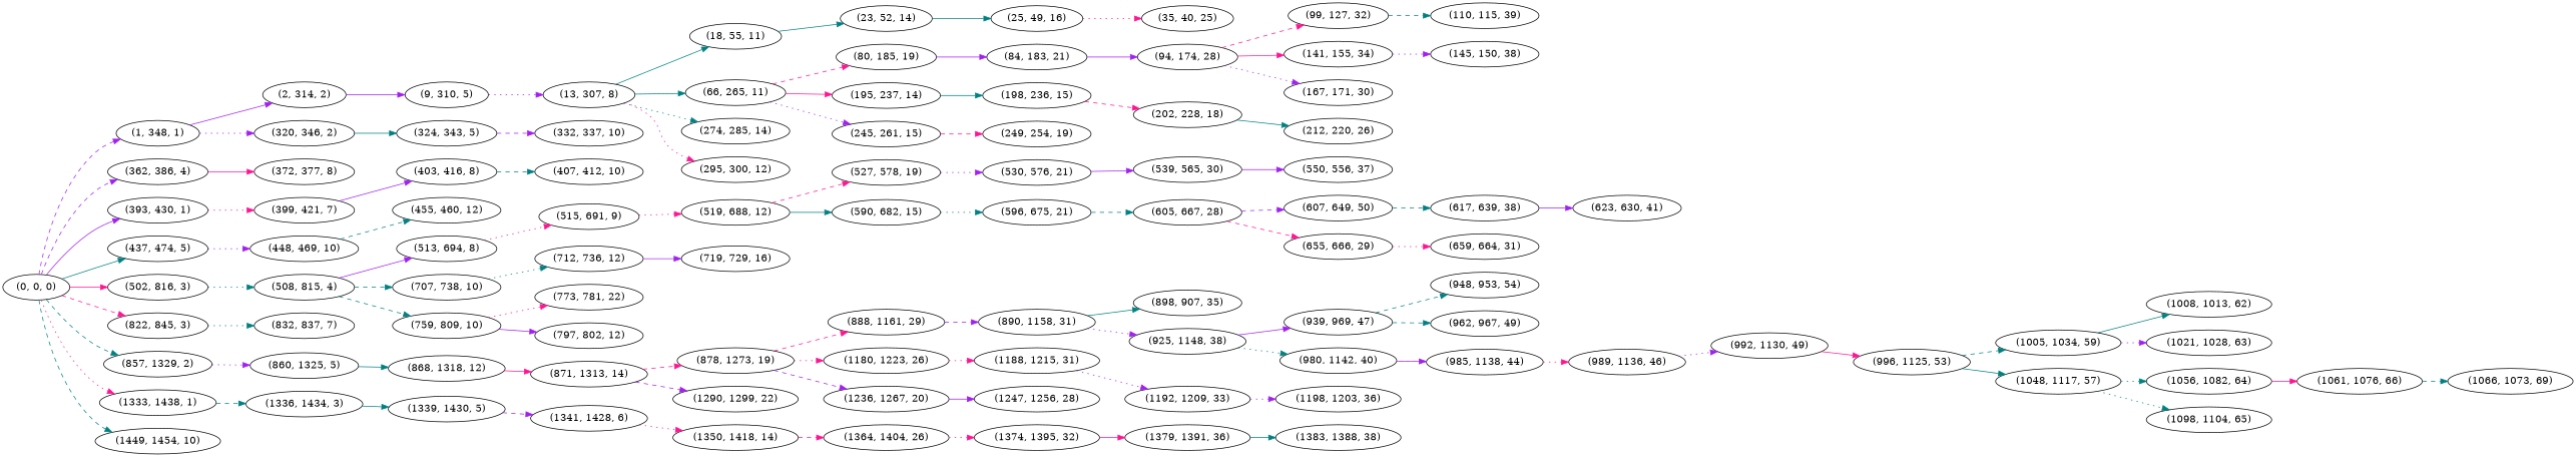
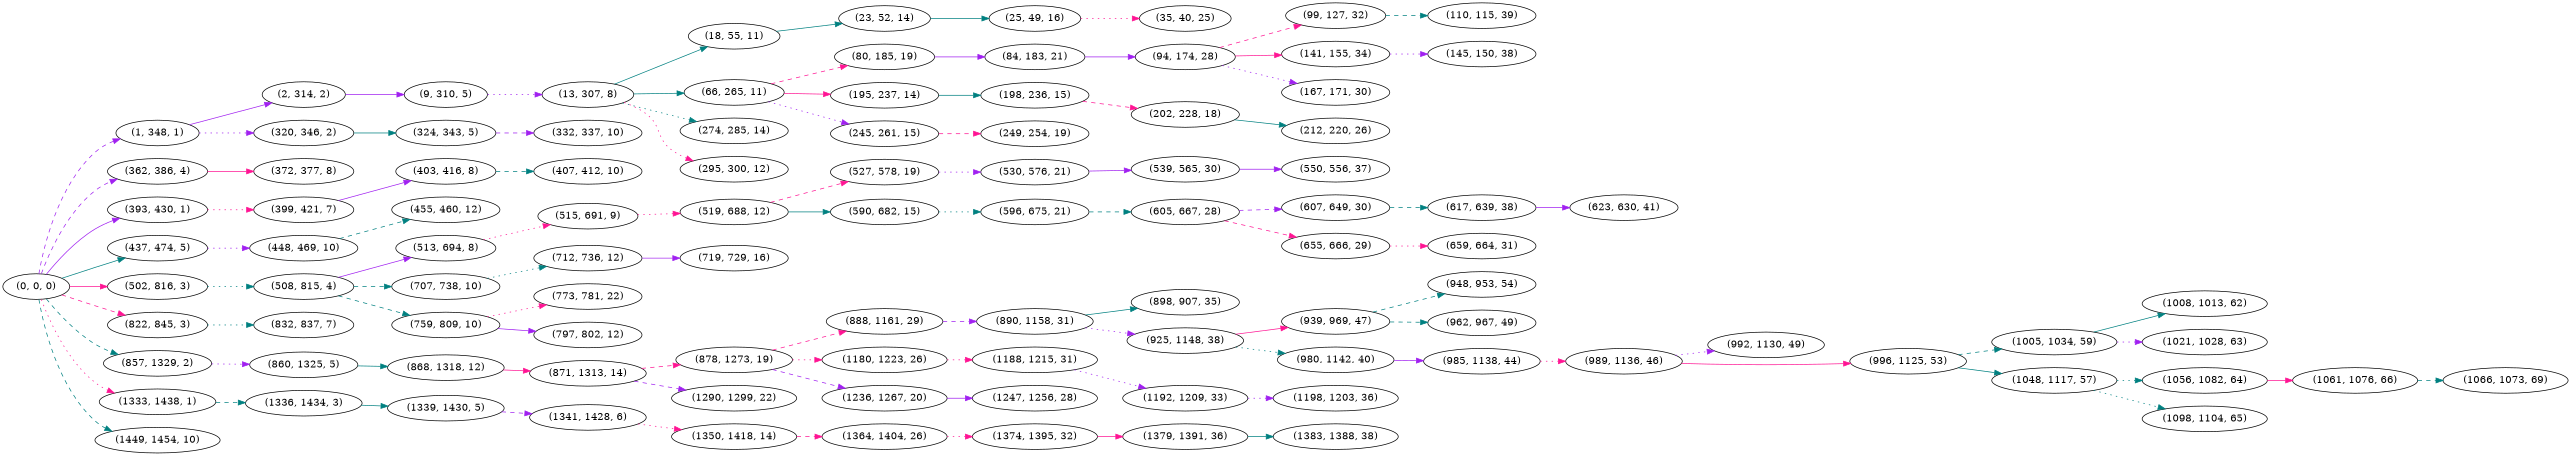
  digraph {
    rankdir=LR
    edge [color=teal style=solid]
    "(0, 0, 0)"
    "(1, 348, 1)"
    "(362, 386, 4)"
    "(393, 430, 1)"
    "(437, 474, 5)"
    "(502, 816, 3)"
    "(822, 845, 3)"
    "(857, 1329, 2)"
    "(1333, 1438, 1)"
    "(1449, 1454, 10)"
    "(2, 314, 2)"
    "(320, 346, 2)"
    "(372, 377, 8)"
    "(399, 421, 7)"
    "(448, 469, 10)"
    "(508, 815, 4)"
    "(832, 837, 7)"
    "(860, 1325, 5)"
    "(1336, 1434, 3)"
    "(9, 310, 5)"
    "(324, 343, 5)"
    "(13, 307, 8)"
    "(18, 55, 11)"
    "(66, 265, 11)"
    "(274, 285, 14)"
    "(295, 300, 12)"
    "(23, 52, 14)"
    "(80, 185, 19)"
    "(195, 237, 14)"
    "(245, 261, 15)"
    "(25, 49, 16)"
    "(35, 40, 25)"
    "(84, 183, 21)"
    "(198, 236, 15)"
    "(249, 254, 19)"
    "(94, 174, 28)"
    "(99, 127, 32)"
    "(141, 155, 34)"
    "(167, 171, 30)"
    "(110, 115, 39)"
    "(145, 150, 38)"
    "(202, 228, 18)"
    "(212, 220, 26)"
    "(332, 337, 10)"
    "(403, 416, 8)"
    "(407, 412, 10)"
    "(455, 460, 12)"
    "(513, 694, 8)"
    "(707, 738, 10)"
    "(759, 809, 10)"
    "(515, 691, 9)"
    "(712, 736, 12)"
    "(773, 781, 22)"
    "(797, 802, 12)"
    "(519, 688, 12)"
    "(527, 578, 19)"
    "(590, 682, 15)"
    "(530, 576, 21)"
    "(596, 675, 21)"
    "(539, 565, 30)"
    "(550, 556, 37)"
    "(605, 667, 28)"
-   "(607, 649, 30)" [label="(607, 649, 50)"]
+   "(607, 649, 30)"
    "(655, 666, 29)"
    "(617, 639, 38)"
    "(659, 664, 31)"
    "(623, 630, 41)"
    "(719, 729, 16)"
    "(868, 1318, 12)"
    "(871, 1313, 14)"
    "(878, 1273, 19)"
    "(1290, 1299, 22)"
    "(888, 1161, 29)"
    "(1180, 1223, 26)"
    "(1236, 1267, 20)"
    "(890, 1158, 31)"
    "(1188, 1215, 31)"
    "(1247, 1256, 28)"
    "(898, 907, 35)"
    "(925, 1148, 38)"
    "(939, 969, 47)"
    "(980, 1142, 40)"
    "(948, 953, 54)"
    "(962, 967, 49)"
    "(985, 1138, 44)"
    "(989, 1136, 46)"
    "(992, 1130, 49)"
    "(996, 1125, 53)"
    "(1005, 1034, 59)"
    "(1048, 1117, 57)"
    "(1008, 1013, 62)"
    "(1021, 1028, 63)"
    "(1056, 1082, 64)"
    "(1098, 1104, 65)"
    "(1061, 1076, 66)"
    "(1066, 1073, 69)"
    "(1192, 1209, 33)"
    "(1198, 1203, 36)"
    "(1339, 1430, 5)"
    "(1341, 1428, 6)"
    "(1350, 1418, 14)"
    "(1364, 1404, 26)"
    "(1374, 1395, 32)"
    "(1379, 1391, 36)"
    "(1383, 1388, 38)"
    "(0, 0, 0)" -> "(1, 348, 1)" [color=purple style=dashed]
    "(0, 0, 0)" -> "(362, 386, 4)" [color=purple style=dashed]
    "(0, 0, 0)" -> "(393, 430, 1)" [color=purple]
    "(0, 0, 0)" -> "(437, 474, 5)"
    "(0, 0, 0)" -> "(502, 816, 3)" [color=deeppink]
    "(0, 0, 0)" -> "(822, 845, 3)" [color=deeppink style=dashed]
    "(0, 0, 0)" -> "(857, 1329, 2)" [style=dashed]
    "(0, 0, 0)" -> "(1333, 1438, 1)" [color=deeppink style=dotted]
    "(0, 0, 0)" -> "(1449, 1454, 10)" [style=dashed]
    "(1, 348, 1)" -> "(2, 314, 2)" [color=purple]
    "(1, 348, 1)" -> "(320, 346, 2)" [color=purple style=dotted]
    "(362, 386, 4)" -> "(372, 377, 8)" [color=deeppink]
    "(393, 430, 1)" -> "(399, 421, 7)" [color=deeppink style=dotted]
    "(437, 474, 5)" -> "(448, 469, 10)" [color=purple style=dotted]
    "(502, 816, 3)" -> "(508, 815, 4)" [style=dotted]
    "(822, 845, 3)" -> "(832, 837, 7)" [style=dotted]
    "(857, 1329, 2)" -> "(860, 1325, 5)" [color=purple style=dotted]
    "(1333, 1438, 1)" -> "(1336, 1434, 3)" [style=dashed]
    "(2, 314, 2)" -> "(9, 310, 5)" [color=purple]
    "(320, 346, 2)" -> "(324, 343, 5)"
    "(399, 421, 7)" -> "(403, 416, 8)" [color=purple]
    "(448, 469, 10)" -> "(455, 460, 12)" [style=dashed]
    "(508, 815, 4)" -> "(513, 694, 8)" [color=purple]
    "(508, 815, 4)" -> "(707, 738, 10)" [style=dashed]
    "(508, 815, 4)" -> "(759, 809, 10)" [style=dashed]
    "(860, 1325, 5)" -> "(868, 1318, 12)"
    "(1336, 1434, 3)" -> "(1339, 1430, 5)"
    "(9, 310, 5)" -> "(13, 307, 8)" [color=purple style=dotted]
    "(324, 343, 5)" -> "(332, 337, 10)" [color=purple style=dashed]
    "(13, 307, 8)" -> "(18, 55, 11)"
    "(13, 307, 8)" -> "(66, 265, 11)"
    "(13, 307, 8)" -> "(274, 285, 14)" [style=dotted]
    "(13, 307, 8)" -> "(295, 300, 12)" [color=deeppink style=dotted]
    "(18, 55, 11)" -> "(23, 52, 14)"
    "(66, 265, 11)" -> "(80, 185, 19)" [color=deeppink style=dashed]
    "(66, 265, 11)" -> "(195, 237, 14)" [color=deeppink]
    "(66, 265, 11)" -> "(245, 261, 15)" [color=purple style=dotted]
    "(23, 52, 14)" -> "(25, 49, 16)"
    "(80, 185, 19)" -> "(84, 183, 21)" [color=purple]
    "(195, 237, 14)" -> "(198, 236, 15)"
    "(245, 261, 15)" -> "(249, 254, 19)" [color=deeppink style=dashed]
    "(25, 49, 16)" -> "(35, 40, 25)" [color=deeppink style=dotted]
    "(84, 183, 21)" -> "(94, 174, 28)" [color=purple]
    "(198, 236, 15)" -> "(202, 228, 18)" [color=deeppink style=dashed]
    "(94, 174, 28)" -> "(99, 127, 32)" [color=deeppink style=dashed]
    "(94, 174, 28)" -> "(141, 155, 34)" [color=deeppink]
    "(94, 174, 28)" -> "(167, 171, 30)" [color=purple style=dotted]
    "(99, 127, 32)" -> "(110, 115, 39)" [style=dashed]
    "(141, 155, 34)" -> "(145, 150, 38)" [color=purple style=dotted]
    "(202, 228, 18)" -> "(212, 220, 26)"
    "(403, 416, 8)" -> "(407, 412, 10)" [style=dashed]
    "(513, 694, 8)" -> "(515, 691, 9)" [color=deeppink style=dotted]
    "(707, 738, 10)" -> "(712, 736, 12)" [style=dotted]
    "(759, 809, 10)" -> "(773, 781, 22)" [color=deeppink style=dotted]
    "(759, 809, 10)" -> "(797, 802, 12)" [color=purple]
    "(515, 691, 9)" -> "(519, 688, 12)" [color=deeppink style=dotted]
    "(712, 736, 12)" -> "(719, 729, 16)" [color=purple]
    "(519, 688, 12)" -> "(527, 578, 19)" [color=deeppink style=dashed]
    "(519, 688, 12)" -> "(590, 682, 15)"
    "(527, 578, 19)" -> "(530, 576, 21)" [color=purple style=dotted]
    "(590, 682, 15)" -> "(596, 675, 21)" [style=dotted]
    "(530, 576, 21)" -> "(539, 565, 30)" [color=purple]
    "(596, 675, 21)" -> "(605, 667, 28)" [style=dashed]
    "(539, 565, 30)" -> "(550, 556, 37)" [color=purple]
    "(605, 667, 28)" -> "(607, 649, 30)" [color=purple style=dashed]
    "(605, 667, 28)" -> "(655, 666, 29)" [color=deeppink style=dashed]
    "(607, 649, 30)" -> "(617, 639, 38)" [style=dashed]
    "(655, 666, 29)" -> "(659, 664, 31)" [color=deeppink style=dotted]
    "(617, 639, 38)" -> "(623, 630, 41)" [color=purple]
    "(868, 1318, 12)" -> "(871, 1313, 14)" [color=deeppink]
    "(871, 1313, 14)" -> "(878, 1273, 19)" [color=deeppink style=dashed]
    "(871, 1313, 14)" -> "(1290, 1299, 22)" [color=purple style=dashed]
    "(878, 1273, 19)" -> "(888, 1161, 29)" [color=deeppink style=dashed]
    "(878, 1273, 19)" -> "(1180, 1223, 26)" [color=deeppink style=dotted]
    "(878, 1273, 19)" -> "(1236, 1267, 20)" [color=purple style=dashed]
    "(888, 1161, 29)" -> "(890, 1158, 31)" [color=purple style=dashed]
    "(1180, 1223, 26)" -> "(1188, 1215, 31)" [color=deeppink style=dotted]
    "(1236, 1267, 20)" -> "(1247, 1256, 28)" [color=purple]
    "(890, 1158, 31)" -> "(898, 907, 35)"
    "(890, 1158, 31)" -> "(925, 1148, 38)" [color=purple style=dotted]
    "(1188, 1215, 31)" -> "(1192, 1209, 33)" [color=purple style=dotted]
-   "(925, 1148, 38)" -> "(939, 969, 47)" [color=purple]
+   "(925, 1148, 38)" -> "(939, 969, 47)" [color=deeppink]
    "(925, 1148, 38)" -> "(980, 1142, 40)" [style=dotted]
    "(939, 969, 47)" -> "(948, 953, 54)" [style=dashed]
    "(939, 969, 47)" -> "(962, 967, 49)" [style=dashed]
    "(980, 1142, 40)" -> "(985, 1138, 44)" [color=purple]
    "(985, 1138, 44)" -> "(989, 1136, 46)" [color=deeppink style=dotted]
    "(989, 1136, 46)" -> "(992, 1130, 49)" [color=purple style=dotted]
-   "(992, 1130, 49)" -> "(996, 1125, 53)" [color=deeppink]
+   "(989, 1136, 46)" -> "(996, 1125, 53)" [color=deeppink]
    "(996, 1125, 53)" -> "(1005, 1034, 59)" [style=dashed]
    "(996, 1125, 53)" -> "(1048, 1117, 57)"
    "(1005, 1034, 59)" -> "(1008, 1013, 62)"
    "(1005, 1034, 59)" -> "(1021, 1028, 63)" [color=purple style=dotted]
    "(1048, 1117, 57)" -> "(1056, 1082, 64)" [style=dotted]
    "(1048, 1117, 57)" -> "(1098, 1104, 65)" [style=dotted]
    "(1056, 1082, 64)" -> "(1061, 1076, 66)" [color=deeppink]
    "(1061, 1076, 66)" -> "(1066, 1073, 69)" [style=dashed]
    "(1192, 1209, 33)" -> "(1198, 1203, 36)" [color=purple style=dotted]
    "(1339, 1430, 5)" -> "(1341, 1428, 6)" [color=purple style=dashed]
    "(1341, 1428, 6)" -> "(1350, 1418, 14)" [color=deeppink style=dotted]
    "(1350, 1418, 14)" -> "(1364, 1404, 26)" [color=deeppink style=dashed]
    "(1364, 1404, 26)" -> "(1374, 1395, 32)" [color=deeppink style=dotted]
    "(1374, 1395, 32)" -> "(1379, 1391, 36)" [color=deeppink]
    "(1379, 1391, 36)" -> "(1383, 1388, 38)"
  }
